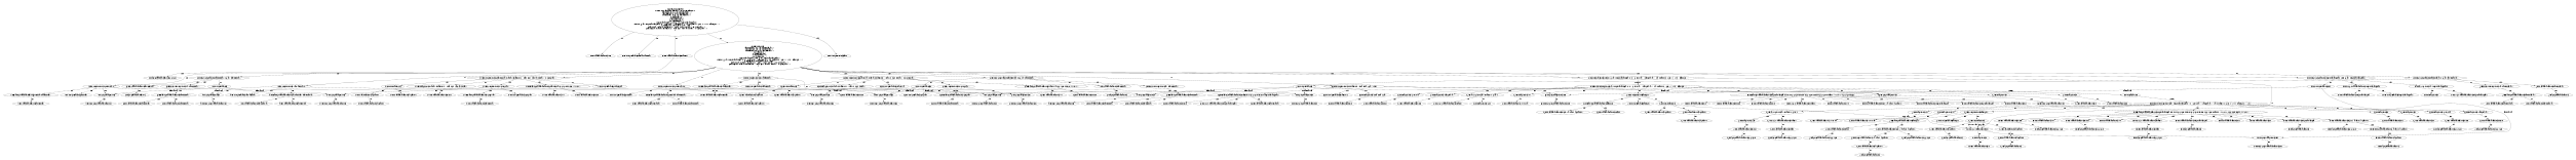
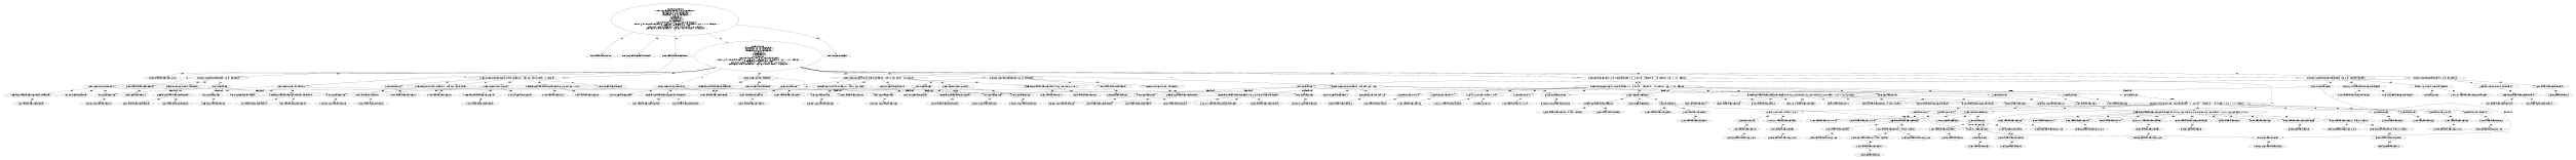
  digraph {
    fontname="DejaVu Sans Mono"
    node [fontname="DejaVu Sans Mono" shape=ellipse]
    edge [fontname="DejaVu Sans Mono"]
    n1 [label="3:CtTypeReferenceImpl@void"]
    n2 [label="3:CtVirtualElement@testRemoveFilter"]
    n3 [label="3:CtTypeReferenceImpl@Exception"]
    n4 [label="3:CtPackageReferenceImpl@java.lang"]
    n5 [label="4:CtTypeReferenceImpl@DebugChecker"]
    n6 [label="4:CtPackageReferenceImpl@"]
    n7 [label="4:CtExecutableReferenceImpl@DebugChecker()"]
    n8 [label="4:CtTypeReferenceImpl@DebugChecker"]
    n9 [label="4:CtTypeReferenceImpl@DebugChecker"]
    n10 [label="4:CtConstructorCallImpl@new DebugChecker()"]
    n11 [label="4:CtVirtualElement@c"]
    n12 [label="7:CtVariableReadImpl@c"]
    n13 [label="8:CtVariableReadImpl@c"]
    n14 [label="9:CtVariableReadImpl@c"]
    n15 [label="15:CtVariableReadImpl@c"]
    n16 [label="7:CtLocalVariableReferenceImpl@c"]
    n17 [label="8:CtLocalVariableReferenceImpl@c"]
    n18 [label="9:CtLocalVariableReferenceImpl@c"]
    n19 [label="15:CtLocalVariableReferenceImpl@c"]
    n20 [label="4:CtLocalVariableImpl@DebugChecker c = new DebugChecker()"]
    n21 [label="5:CtTypeReferenceImpl@DebugFilter"]
    n22 [label="5:CtPackageReferenceImpl@"]
    n23 [label="5:CtExecutableReferenceImpl@DebugFilter()"]
    n24 [label="5:CtTypeReferenceImpl@DebugFilter"]
    n25 [label="5:CtTypeReferenceImpl@DebugFilter"]
    n26 [label="5:CtConstructorCallImpl@new DebugFilter()"]
    n27 [label="5:CtVirtualElement@f"]
    n28 [label="7:CtVariableReadImpl@f"]
    n29 [label="9:CtVariableReadImpl@f"]
    n30 [label="17:CtVariableReadImpl@f"]
    n31 [label="7:CtLocalVariableReferenceImpl@f"]
-   n32 [label="9:CtLocalVariableReferenceImpl@f"]
+   n32 [label="9:CtExecutableReferenceImpl@f"]
    n33 [label="17:CtLocalVariableReferenceImpl@f"]
    n34 [label="5:CtLocalVariableImpl@DebugFilter f = new DebugFilter()"]
    n35 [label="6:CtTypeReferenceImpl@DebugFilter"]
    n36 [label="6:CtPackageReferenceImpl@"]
    n37 [label="6:CtExecutableReferenceImpl@DebugFilter()"]
    n38 [label="6:CtTypeReferenceImpl@DebugFilter"]
    n39 [label="6:CtTypeReferenceImpl@DebugFilter"]
    n40 [label="6:CtConstructorCallImpl@new DebugFilter()"]
    n41 [label="6:CtVirtualElement@f2"]
    n42 [label="8:CtVariableReadImpl@f2"]
    n43 [label="10:CtVariableReadImpl@f2"]
    n44 [label="16:CtVariableReadImpl@f2"]
    n45 [label="8:CtLocalVariableReferenceImpl@f2"]
    n46 [label="10:CtLocalVariableReferenceImpl@f2"]
    n47 [label="16:CtLocalVariableReferenceImpl@f2"]
    n48 [label="6:CtLocalVariableImpl@DebugFilter f2 = new DebugFilter()"]
    n49 [label="7:CtExecutableReferenceImpl@addFilter(DebugFilter)"]
    n50 [label="7:CtTypeReferenceImpl@DebugFilter"]
    n51 [label="7:CtVirtualElement@addFilter"]
    n52 [label="7:CtInvocationImpl@c.addFilter(f)"]
    n53 [label="8:CtExecutableReferenceImpl@addFilter(DebugFilter)"]
    n54 [label="8:CtTypeReferenceImpl@DebugChecker"]
    n55 [label="8:CtTypeReferenceImpl@DebugFilter"]
    n56 [label="8:CtVirtualElement@addFilter"]
    n57 [label="8:CtInvocationImpl@c.addFilter(f2)"]
    n58 [label="9:CtExecutableReferenceImpl@removeFilter(DebugChecker)"]
    n59 [label="9:CtTypeReferenceImpl@DebugChecker"]
    n60 [label="9:CtTypeReferenceImpl@DebugFilter"]
    n61 [label="9:CtVirtualElement@removeFilter"]
    n62 [label="9:CtInvocationImpl@c.removeFilter(f)"]
    n63 [label="10:CtExecutableReferenceImpl@resetFilter()"]
    n64 [label="10:CtTypeReferenceImpl@DebugFilter"]
    n65 [label="10:CtVirtualElement@resetFilter"]
    n66 [label="10:CtInvocationImpl@f2.resetFilter()"]
    n67 [label="11:CtVirtualElement@LocalizedMessage[]"]
    n68 [label="11:CtArrayTypeReferenceImpl@LocalizedMessage[]"]
    n69 [label="11:CtTypeReferenceImpl@LocalizedMessage"]
    n70 [label="11:CtNewArrayImpl@new LocalizedMessage[1]"]
    n71 [label="11:CtArrayTypeReferenceImpl@LocalizedMessage[]"]
    n72 [label="11:CtLiteralImpl@1"]
    n73 [label="11:CtVirtualElement@msgs"]
    n74 [label="12:CtVariableReadImpl@msgs"]
    n75 [label="15:CtVariableReadImpl@msgs"]
    n76 [label="12:CtLocalVariableReferenceImpl@msgs"]
    n77 [label="15:CtLocalVariableReferenceImpl@msgs"]
    n78 [label="11:CtLocalVariableImpl@LocalizedMessage[] msgs = new LocalizedMessage[1]"]
    n79 [label="12:CtLiteralImpl@0"]
    n80 [label="12:CtTypeReferenceImpl@int"]
    n81 [label="12:CtArrayWriteImpl@msgs[0]"]
    n82 [label="13:CtExecutableReferenceImpl@LocalizedMessage(int,int,java.lang.String,java.lang.String,java.lang.Object[],<unknown>,java.lang.Class)"]
    n83 [label="13:CtTypeReferenceImpl@LocalizedMessage"]
    n84 [label="13:CtTypeReferenceImpl@LocalizedMessage"]
    n85 [label="13:CtTypeReferenceImpl@int"]
    n86 [label="13:CtTypeReferenceImpl@int"]
    n87 [label="13:CtTypeReferenceImpl@String"]
    n88 [label="13:CtTypeReferenceImpl@String"]
    n89 [label="13:CtArrayTypeReferenceImpl@Object[]"]
    n90 [label="13:CtTypeReferenceImpl@null"]
    n91 [label="13:CtTypeReferenceImpl@Class<? extends PlaceHold>"]
    n92 [label="14:CtLiteralImpl@0"]
    n93 [label="14:CtTypeReferenceImpl@int"]
    n94 [label="14:CtLiteralImpl@0"]
    n95 [label="14:CtTypeReferenceImpl@int"]
    n96 [label="14:CtLiteralImpl@\"a Bundle\""]
    n97 [label="14:CtTypeReferenceImpl@String"]
    n98 [label="14:CtLiteralImpl@\"message.key\""]
    n99 [label="14:CtTypeReferenceImpl@String"]
    n100 [label="14:CtNewArrayImpl@new Object[]\{ \"arg\" \}"]
    n101 [label="14:CtArrayTypeReferenceImpl@Object[]"]
    n102 [label="14:CtLiteralImpl@\"arg\""]
    n103 [label="14:CtLiteralImpl@null"]
    n104 [label="14:CtTypeReferenceImpl@<nulltype>"]
    n105 [label="14:CtExecutableReferenceImpl@getClass()"]
    n106 [label="14:CtTypeReferenceImpl@Object"]
    n107 [label="14:CtTypeReferenceImpl@Class<? extends PlaceHold>"]
    n108 [label="14:CtVirtualElement@getClass"]
    n109 [label="14:CtTypeAccessImpl@PlaceHold"]
    n110 [label="14:CtTypeReferenceImpl@PlaceHold"]
    n111 [label="14:CtThisAccessImpl@"]
    n112 [label="14:CtTypeReferenceImpl@PlaceHold"]
    n113 [label="14:CtInvocationImpl@getClass()"]
    n114 [label="13:CtConstructorCallImpl@new LocalizedMessage(0, 0, \"a Bundle\", \"message.key\", new Object[]\{ \"arg\" \}, null, getClass())"]
    n115 [label="13:Update@UPDATE"]
    n116 [label="13:CtConstructorCallImpl@new LocalizedMessage(0, 0, \"a Bundle\", \"message.key\", new Object[]\{ \"arg\" \}, null, getClass(), null)"]
    n117 [label="12:CtAssignmentImpl@msgs[0] = new LocalizedMessage(0, 0, \"a Bundle\", \"message.key\", new Object[]\{ \"arg\" \}, null, getClass())"]
    n118 [label="15:CtExecutableReferenceImpl@fireErrors(java.lang.String,LocalizedMessage[])"]
    n119 [label="15:CtTypeReferenceImpl@DebugChecker"]
    n120 [label="15:CtTypeReferenceImpl@String"]
    n121 [label="15:CtArrayTypeReferenceImpl@LocalizedMessage[]"]
    n122 [label="15:CtVirtualElement@fireErrors"]
    n123 [label="15:CtLiteralImpl@\"Some File Name\""]
    n124 [label="15:CtTypeReferenceImpl@String"]
    n125 [label="15:CtInvocationImpl@c.fireErrors(\"Some File Name\", msgs)"]
    n126 [label="16:CtExecutableReferenceImpl@assertTrue(java.lang.String,<unknown>)"]
    n127 [label="16:CtTypeReferenceImpl@String"]
    n128 [label="16:CtTypeReferenceImpl@null"]
    n129 [label="16:CtVirtualElement@assertTrue"]
    n130 [label="16:CtTypeAccessImpl@PlaceHold"]
    n131 [label="16:CtTypeReferenceImpl@PlaceHold"]
    n132 [label="16:CtThisAccessImpl@"]
    n133 [label="16:CtTypeReferenceImpl@PlaceHold"]
    n134 [label="16:CtLiteralImpl@\"Checker.fireErrors() doesn't call filter\""]
    n135 [label="16:CtTypeReferenceImpl@String"]
    n136 [label="16:CtExecutableReferenceImpl@wasCalled()"]
    n137 [label="16:CtTypeReferenceImpl@DebugFilter"]
    n138 [label="16:CtVirtualElement@wasCalled"]
    n139 [label="16:CtInvocationImpl@f2.wasCalled()"]
    n140 [label="16:CtInvocationImpl@assertTrue(\"Checker.fireErrors() doesn't call filter\", f2.wasCalled())"]
    n141 [label="17:CtExecutableReferenceImpl@assertFalse(java.lang.String,<unknown>)"]
    n142 [label="17:CtTypeReferenceImpl@String"]
    n143 [label="17:CtTypeReferenceImpl@null"]
    n144 [label="17:CtVirtualElement@assertFalse"]
    n145 [label="17:CtTypeAccessImpl@PlaceHold"]
    n146 [label="17:CtTypeReferenceImpl@PlaceHold"]
    n147 [label="17:CtThisAccessImpl@"]
    n148 [label="17:CtTypeReferenceImpl@PlaceHold"]
    n149 [label="17:CtLiteralImpl@\"Checker.fireErrors() does call removed filter\""]
    n150 [label="17:CtTypeReferenceImpl@String"]
    n151 [label="17:CtExecutableReferenceImpl@wasCalled()"]
    n152 [label="17:CtTypeReferenceImpl@DebugFilter"]
    n153 [label="17:CtVirtualElement@wasCalled"]
    n154 [label="17:CtInvocationImpl@f.wasCalled()"]
    n155 [label="17:CtInvocationImpl@assertFalse(\"Checker.fireErrors() does call removed filter\", f.wasCalled())"]
    n156 [label="3:CtBlockImpl@\{\n    DebugChecker c = new DebugChecker();\n    DebugFilter f = new DebugFilter();\n    DebugFilter f2 = new DebugFilter();\n    c.addFilter(f);\n    c.addFilter(f2);\n    c.removeFilter(f);\n    f2.resetFilter();\n    LocalizedMessage[] msgs = new LocalizedMessage[1];\n    msgs[0] = new LocalizedMessage(0, 0, \"a Bundle\", \"message.key\", new Object[]\{ \"arg\" \}, null, getClass());\n    c.fireErrors(\"Some File Name\", msgs);\n    assertTrue(\"Checker.fireErrors() doesn't call filter\", f2.wasCalled());\n    assertFalse(\"Checker.fireErrors() does call removed filter\", f.wasCalled());\n\}"]
    n157 [label="3:CtMethodImpl@@Test\npublic void testRemoveFilter() throws Exception \{\n    DebugChecker c = new DebugChecker();\n    DebugFilter f = new DebugFilter();\n    DebugFilter f2 = new DebugFilter();\n    c.addFilter(f);\n    c.addFilter(f2);\n    c.removeFilter(f);\n    f2.resetFilter();\n    LocalizedMessage[] msgs = new LocalizedMessage[1];\n    msgs[0] = new LocalizedMessage(0, 0, \"a Bundle\", \"message.key\", new Object[]\{ \"arg\" \}, null, getClass());\n    c.fireErrors(\"Some File Name\", msgs);\n    assertTrue(\"Checker.fireErrors() doesn't call filter\", f2.wasCalled());\n    assertFalse(\"Checker.fireErrors() does call removed filter\", f.wasCalled());\n\}"]
    n158 [label="2:CtAnnotationImpl@@Test"]
    n159 [label="13:CtExecutableReferenceImpl@LocalizedMessage(int,int,java.lang.String,java.lang.String,java.lang.Object[],<unknown>,java.lang.Class,<unknown>)"]
    n160 [label="14:CtLiteralImpl@0"]
    n161 [label="14:CtLiteralImpl@0"]
    n162 [label="14:CtLiteralImpl@\"a Bundle\""]
    n163 [label="14:CtLiteralImpl@\"message.key\""]
    n164 [label="14:CtNewArrayImpl@new Object[]\{ \"arg\" \}"]
    n165 [label="14:CtLiteralImpl@null"]
    n166 [label="14:CtInvocationImpl@getClass()"]
    n167 [label="14:CtLiteralImpl@null"]
    n168 [label="13:CtPackageReferenceImpl@"]
    n169 [label="13:CtTypeReferenceImpl@LocalizedMessage"]
    n170 [label="13:CtPackageReferenceImpl@"]
    n171 [label="13:CtTypeReferenceImpl@LocalizedMessage"]
    n172 [label="13:CtTypeReferenceImpl@int"]
    n173 [label="13:CtTypeReferenceImpl@int"]
    n174 [label="13:CtPackageReferenceImpl@java.lang"]
    n175 [label="13:CtTypeReferenceImpl@String"]
    n176 [label="13:CtPackageReferenceImpl@java.lang"]
    n177 [label="13:CtTypeReferenceImpl@String"]
    n178 [label="13:CtPackageReferenceImpl@java.lang"]
    n179 [label="13:CtTypeReferenceImpl@Object"]
    n180 [label="13:CtArrayTypeReferenceImpl@Object[]"]
    n181 [label="13:CtTypeReferenceImpl@null"]
    n182 [label="13:CtPackageReferenceImpl@java.lang"]
    n183 [label="13:CtPackageReferenceImpl@"]
    n184 [label="13:CtTypeReferenceImpl@PlaceHold"]
    n185 [label="13:CtWildcardReferenceImpl@? extends PlaceHold"]
    n186 [label="13:CtTypeReferenceImpl@Class<? extends PlaceHold>"]
    n187 [label="13:CtTypeReferenceImpl@null"]
    n188 [label="14:CtTypeReferenceImpl@int"]
    n189 [label="14:CtTypeReferenceImpl@int"]
    n190 [label="14:CtPackageReferenceImpl@java.lang"]
    n191 [label="14:CtTypeReferenceImpl@String"]
    n192 [label="14:CtPackageReferenceImpl@java.lang"]
    n193 [label="14:CtTypeReferenceImpl@String"]
    n194 [label="14:CtPackageReferenceImpl@java.lang"]
    n195 [label="14:CtTypeReferenceImpl@Object"]
    n196 [label="14:CtArrayTypeReferenceImpl@Object[]"]
    n197 [label="14:CtPackageReferenceImpl@java.lang"]
    n198 [label="14:CtTypeReferenceImpl@String"]
    n199 [label="14:CtLiteralImpl@\"arg\""]
    n200 [label="14:CtTypeReferenceImpl@<nulltype>"]
    n201 [label="14:CtPackageReferenceImpl@"]
    n202 [label="14:CtTypeReferenceImpl@PlaceHold"]
    n203 [label="14:CtPackageReferenceImpl@"]
    n204 [label="14:CtTypeReferenceImpl@PlaceHold"]
    n205 [label="14:CtTypeAccessImpl@PlaceHold"]
    n206 [label="14:CtThisAccessImpl@"]
    n207 [label="14:CtPackageReferenceImpl@java.lang"]
    n208 [label="14:CtTypeReferenceImpl@Object"]
    n209 [label="14:CtPackageReferenceImpl@java.lang"]
    n210 [label="14:CtPackageReferenceImpl@"]
    n211 [label="14:CtTypeReferenceImpl@PlaceHold"]
    n212 [label="14:CtWildcardReferenceImpl@? extends PlaceHold"]
    n213 [label="14:CtTypeReferenceImpl@Class<? extends PlaceHold>"]
    n214 [label="14:CtExecutableReferenceImpl@getClass()"]
    n215 [label="14:CtVirtualElement@getClass"]
    n216 [label="14:CtTypeReferenceImpl@<nulltype>"]
    n3 -> n4 [label=AST]
    n5 -> n6 [label=AST]
    n7 -> n8 [label=AST]
    n7 -> n9 [label=AST]
    n10 -> n7 [label=AST]
    n11 -> n12 [label="Define-Use"]
    n11 -> n13 [label="Define-Use"]
    n11 -> n14 [label="Define-Use"]
    n11 -> n15 [label="Define-Use"]
    n12 -> n16 [label=AST]
    n13 -> n17 [label=AST]
    n14 -> n18 [label=AST]
    n15 -> n19 [label=AST]
    n20 -> n5 [label=AST]
    n20 -> n10 [label=AST]
-   n20 -> n11 [label=Action]
+   n20 -> n11 [label=AST]
    n21 -> n22 [label=AST]
    n23 -> n24 [label=AST]
    n23 -> n25 [label=AST]
    n26 -> n23 [label=AST]
    n27 -> n28 [label="Define-Use"]
    n27 -> n29 [label="Define-Use"]
    n27 -> n30 [label="Define-Use"]
    n28 -> n31 [label=AST]
    n29 -> n32 [label=AST]
    n30 -> n33 [label=AST]
    n34 -> n21 [label=AST]
    n34 -> n26 [label=AST]
    n34 -> n27 [label=AST]
    n35 -> n36 [label=AST]
    n37 -> n38 [label=AST]
    n37 -> n39 [label=AST]
    n40 -> n37 [label=AST]
    n41 -> n42 [label="Define-Use"]
    n41 -> n43 [label="Define-Use"]
    n41 -> n44 [label="Define-Use"]
    n42 -> n45 [label=AST]
    n43 -> n46 [label=AST]
    n44 -> n47 [label=AST]
    n48 -> n35 [label=AST]
    n48 -> n40 [label=AST]
    n48 -> n41 [label=AST]
    n49 -> n50 [label=AST]
    n52 -> n12 [label=AST]
    n52 -> n28 [label=AST]
    n52 -> n49 [label=AST]
    n52 -> n51 [label=AST]
    n53 -> n54 [label=AST]
    n53 -> n55 [label=AST]
    n57 -> n13 [label=AST]
    n57 -> n42 [label=AST]
    n57 -> n53 [label=AST]
    n57 -> n56 [label=AST]
    n58 -> n59 [label=AST]
    n58 -> n60 [label=AST]
    n62 -> n14 [label=AST]
    n62 -> n29 [label=AST]
    n62 -> n58 [label=AST]
    n62 -> n61 [label=AST]
    n63 -> n64 [label=AST]
    n66 -> n43 [label=AST]
    n66 -> n63 [label=AST]
    n66 -> n65 [label=AST]
    n68 -> n67 [label=AST]
    n68 -> n69 [label=AST]
    n70 -> n71 [label=AST]
    n70 -> n72 [label=AST]
    n73 -> n74 [label="Define-Use"]
    n73 -> n75 [label="Define-Use"]
    n74 -> n76 [label=AST]
    n75 -> n77 [label=AST]
    n78 -> n68 [label=AST]
    n78 -> n70 [label=AST]
    n78 -> n73 [label=AST]
    n79 -> n80 [label=AST]
    n81 -> n74 [label=AST]
    n81 -> n79 [label=AST]
    n82 -> n83 [label=AST]
    n82 -> n84 [label=AST]
    n82 -> n85 [label=AST]
    n82 -> n86 [label=AST]
    n82 -> n87 [label=AST]
    n82 -> n88 [label=AST]
    n82 -> n89 [label=AST]
    n82 -> n90 [label=AST]
    n82 -> n91 [label=AST]
    n92 -> n93 [label=AST]
    n94 -> n95 [label=AST]
    n96 -> n97 [label=AST]
    n98 -> n99 [label=AST]
    n100 -> n101 [label=AST]
    n100 -> n102 [label=AST]
    n103 -> n104 [label=AST]
    n105 -> n106 [label=AST]
    n105 -> n107 [label=AST]
    n109 -> n110 [label=AST]
    n111 -> n81 [label="Data Dep"]
    n111 -> n109 [label=AST]
    n111 -> n112 [label=AST]
    n113 -> n105 [label=AST]
    n113 -> n108 [label=AST]
    n113 -> n111 [label=AST]
    n114 -> n82 [label=AST]
    n114 -> n92 [label=AST]
    n114 -> n94 [label=AST]
    n114 -> n96 [label=AST]
    n114 -> n98 [label=AST]
    n114 -> n100 [label=AST]
    n114 -> n103 [label=AST]
    n114 -> n113 [label=AST]
    n114 -> n115 [label=Action]
    n115 -> n116 [label=Action]
    n116 -> n159 [label=AST]
    n116 -> n160 [label=AST]
    n116 -> n161 [label=AST]
    n116 -> n162 [label=AST]
    n116 -> n163 [label=AST]
    n116 -> n164 [label=AST]
    n116 -> n165 [label=AST]
    n116 -> n166 [label=AST]
    n116 -> n167 [label=AST]
    n117 -> n81 [label=AST]
    n117 -> n114 [label=AST]
    n118 -> n119 [label=AST]
    n118 -> n120 [label=AST]
    n118 -> n121 [label=AST]
    n123 -> n124 [label=AST]
    n125 -> n15 [label=AST]
    n125 -> n75 [label=AST]
    n125 -> n118 [label=AST]
    n125 -> n122 [label=AST]
    n125 -> n123 [label=AST]
    n126 -> n127 [label=AST]
    n126 -> n128 [label=AST]
    n130 -> n131 [label=AST]
    n132 -> n130 [label=AST]
    n132 -> n133 [label=AST]
    n134 -> n135 [label=AST]
    n136 -> n137 [label=AST]
    n139 -> n44 [label=AST]
    n139 -> n136 [label=AST]
    n139 -> n138 [label=AST]
    n140 -> n126 [label=AST]
    n140 -> n129 [label=AST]
    n140 -> n132 [label=AST]
    n140 -> n134 [label=AST]
    n140 -> n139 [label=AST]
    n141 -> n142 [label=AST]
    n141 -> n143 [label=AST]
    n145 -> n146 [label=AST]
    n147 -> n145 [label=AST]
    n147 -> n148 [label=AST]
    n149 -> n150 [label=AST]
    n151 -> n152 [label=AST]
    n154 -> n30 [label=AST]
    n154 -> n151 [label=AST]
    n154 -> n153 [label=AST]
    n155 -> n141 [label=AST]
    n155 -> n144 [label=AST]
    n155 -> n147 [label=AST]
    n155 -> n149 [label=AST]
    n155 -> n154 [label=AST]
    n156 -> n20 [label=AST]
    n156 -> n34 [label=AST]
    n156 -> n48 [label=AST]
    n156 -> n52 [label=AST]
    n156 -> n57 [label=AST]
    n156 -> n62 [label=AST]
    n156 -> n66 [label=AST]
    n156 -> n78 [label=AST]
    n156 -> n117 [label=AST]
    n156 -> n125 [label=AST]
    n156 -> n140 [label=AST]
    n156 -> n155 [label=AST]
    n157 -> n1 [label=AST]
    n157 -> n2 [label=AST]
    n157 -> n3 [label=AST]
    n157 -> n156 [label=AST]
    n157 -> n158 [label=AST]
    n159 -> n169 [label=AST]
    n159 -> n171 [label=AST]
    n159 -> n172 [label=AST]
    n159 -> n173 [label=AST]
    n159 -> n175 [label=AST]
    n159 -> n177 [label=AST]
    n159 -> n180 [label=AST]
    n159 -> n181 [label=AST]
    n159 -> n186 [label=AST]
    n159 -> n187 [label=AST]
    n160 -> n188 [label=AST]
    n161 -> n189 [label=AST]
    n162 -> n191 [label=AST]
    n163 -> n193 [label=AST]
    n164 -> n196 [label=AST]
    n164 -> n199 [label=AST]
    n165 -> n200 [label=AST]
    n166 -> n206 [label=AST]
    n166 -> n214 [label=AST]
    n166 -> n215 [label=AST]
    n167 -> n216 [label=AST]
    n169 -> n168 [label=AST]
    n171 -> n170 [label=AST]
    n175 -> n174 [label=AST]
    n177 -> n176 [label=AST]
    n179 -> n178 [label=AST]
    n180 -> n179 [label=AST]
    n184 -> n183 [label=AST]
    n185 -> n184 [label=AST]
    n186 -> n182 [label=AST]
    n186 -> n185 [label=AST]
    n191 -> n190 [label=AST]
    n193 -> n192 [label=AST]
    n195 -> n194 [label=AST]
    n196 -> n195 [label=AST]
    n198 -> n197 [label=AST]
    n199 -> n198 [label=AST]
    n202 -> n201 [label=AST]
    n204 -> n203 [label=AST]
    n205 -> n204 [label=AST]
    n206 -> n81 [label="Data Dep"]
    n206 -> n81 [label="Control Dep"]
    n206 -> n202 [label=AST]
    n206 -> n205 [label=AST]
    n208 -> n207 [label=AST]
    n211 -> n210 [label=AST]
    n212 -> n211 [label=AST]
    n213 -> n209 [label=AST]
    n213 -> n212 [label=AST]
    n214 -> n208 [label=AST]
    n214 -> n213 [label=AST]
  }
